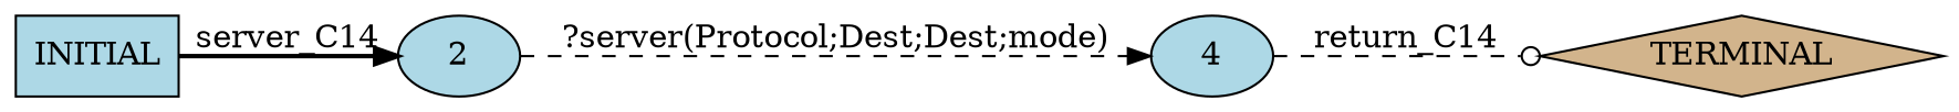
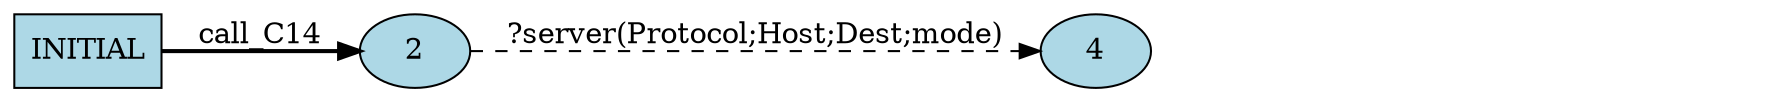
  digraph {
    rankdir=LR
    node [fillcolor=lightblue style=filled]
    edge [arrowhead=normal style=dashed]
    n1 [label=INITIAL shape=box]
    n2 [label=2]
    n3 [label=4]
-   n4 [fillcolor=tan label=TERMINAL shape=diamond]
-   n1 -> n2 [label=server_C14 style=bold]
-   n2 -> n3 [label="?server(Protocol;Dest;Dest;mode)"]
-   n3 -> n4 [arrowhead=odot label=return_C14]
+   n1 -> n2 [label=call_C14 style=bold]
+   n2 -> n3 [label="?server(Protocol;Host;Dest;mode)"]
  }
